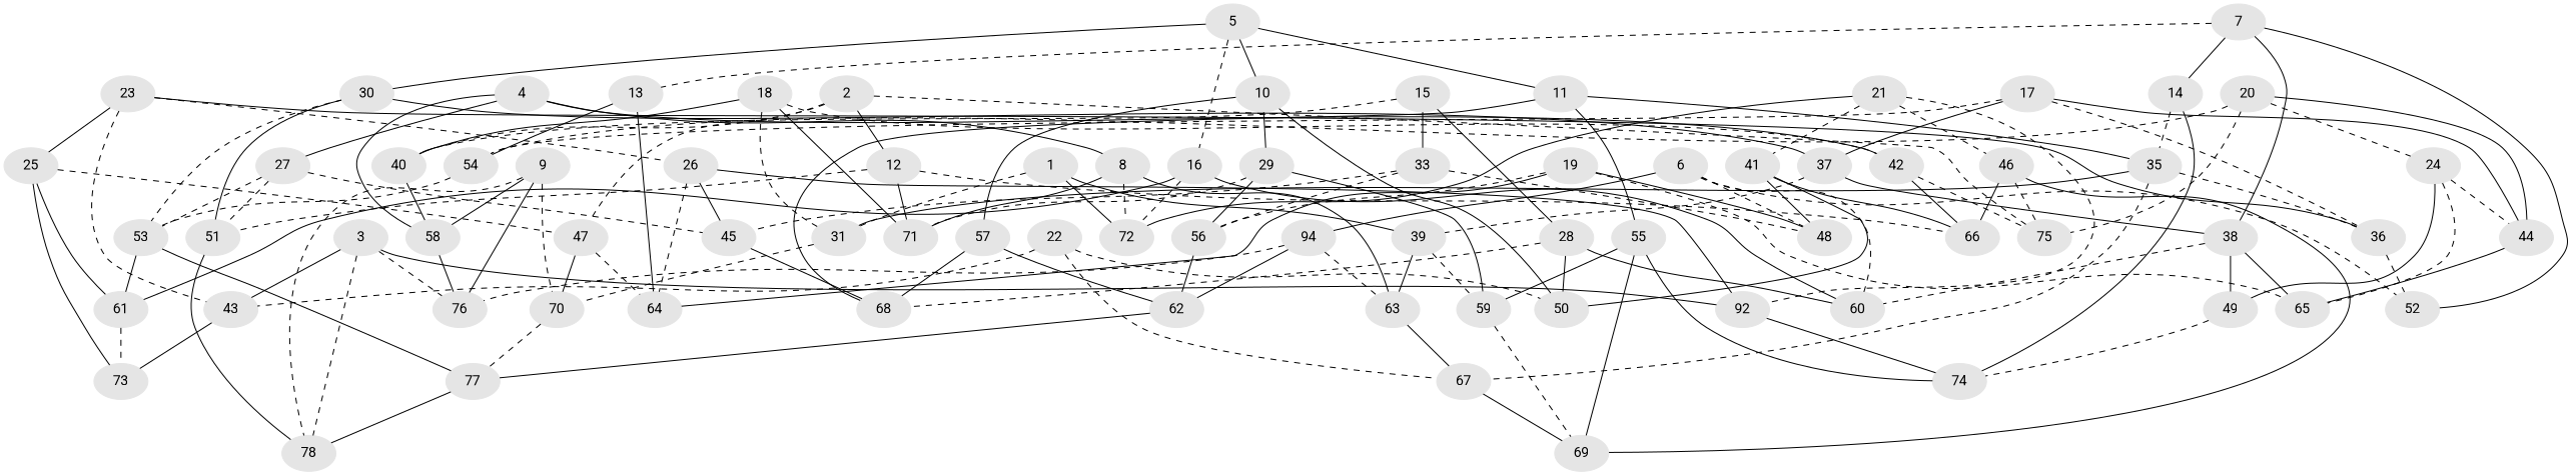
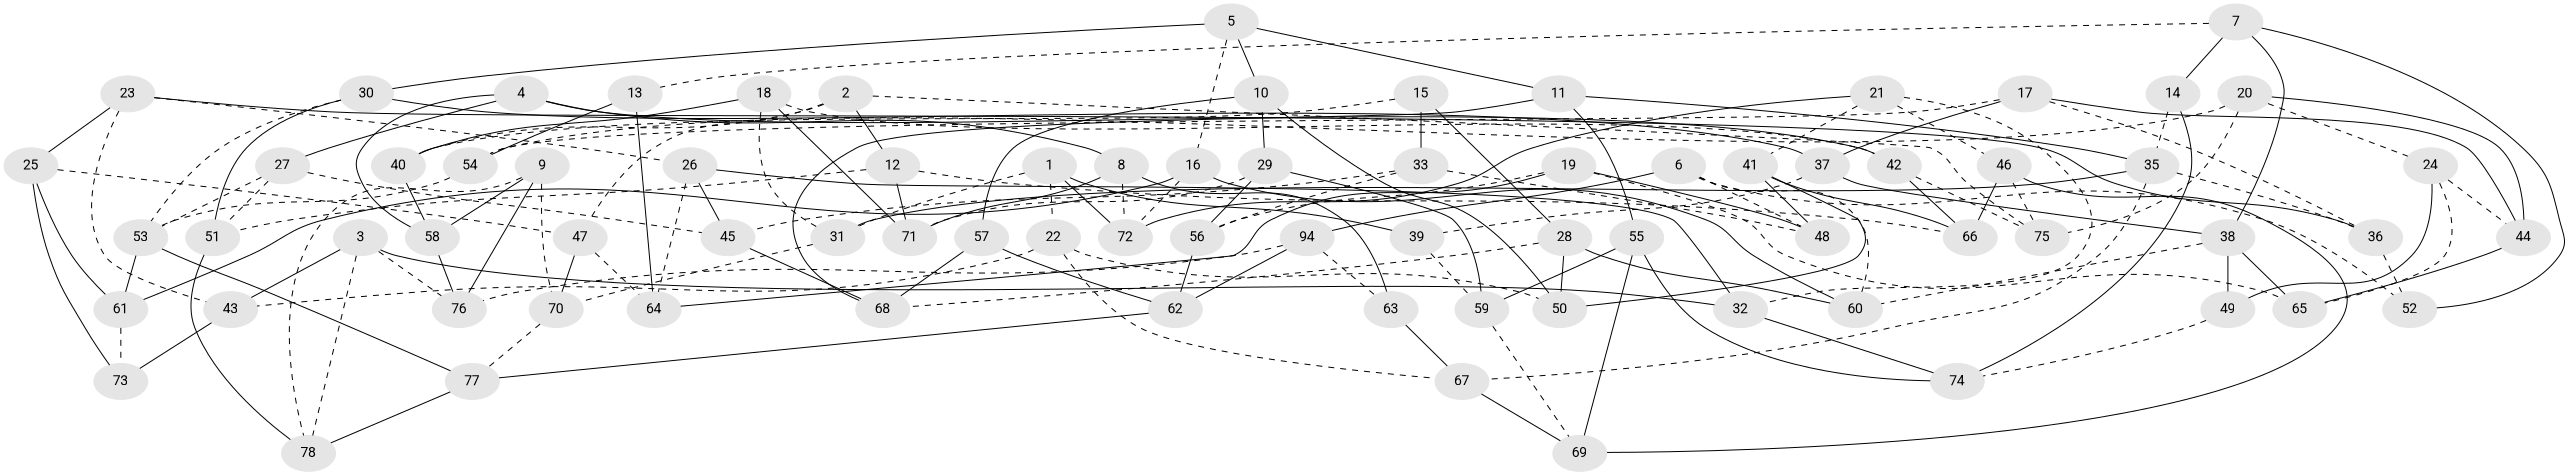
  graph {
    fontname=Roboto
    node [color=gray90 fontname=Roboto style=filled]
    edge [fontname=Roboto style=solid]
    1
    22
    31
    39
    72
    43
    50
    67
    70
    63
    59
    2
    12
    40
    47
    75
    71
    51
    66
    58
    64
    3
-   32 [label=92]
+   32
    76
    78
    74
    73
    4
    8
    27
    42
    45
    53
    5
    10
    11
    16
    30
    29
    57
    35
    55
    68
    60
    61
    37
    n47 [label=94]
    6
    48
    52
    62
    7
    13
    14
    38
    54
    65
    49
    9
    77
    56
    36
    69
    15
    28
    33
    17
    44
    18
    19
    20
    24
    21
    41
    46
    23
    25
    26
+   1 -- 22 [style=dashed]
    1 -- 31 [style=dashed]
    1 -- 39
    1 -- 72
    22 -- 43 [style=dashed]
    22 -- 50 [style=dashed]
    22 -- 67 [style=dashed]
    31 -- 70 [style=dashed]
-   39 -- 63
    39 -- 59 [style=dashed]
    43 -- 73
    67 -- 69
    70 -- 77 [style=dashed]
    63 -- 67
    59 -- 69 [style=dashed]
    2 -- 12
    2 -- 40 [style=dashed]
    2 -- 47 [style=dashed]
    2 -- 75 [style=dashed]
    12 -- 71
    12 -- 51 [style=dashed]
    12 -- 66 [style=dashed]
    40 -- 58
    47 -- 70
    47 -- 64 [style=dashed]
    51 -- 78
    58 -- 76
    3 -- 43
    3 -- 32
    3 -- 76 [style=dashed]
    3 -- 78 [style=dashed]
    32 -- 74
    4 -- 58
    4 -- 8
    4 -- 27
    4 -- 42
    8 -- 72 [style=dashed]
    8 -- 63
    8 -- 71
    27 -- 51 [style=dashed]
    27 -- 45 [style=dashed]
    27 -- 53 [style=dashed]
    42 -- 75 [style=dashed]
    42 -- 66
    45 -- 68
    53 -- 61
    53 -- 77
    5 -- 10
    5 -- 11
    5 -- 16 [style=dashed]
    5 -- 30
    10 -- 50
    10 -- 29
    10 -- 57
    11 -- 35
    11 -- 55
    11 -- 68
    16 -- 72 [style=dashed]
    16 -- 60
    16 -- 61
    30 -- 51
    30 -- 53 [style=dashed]
    30 -- 37
    29 -- 59
    29 -- 71 [style=dashed]
    29 -- 56
    57 -- 68
    57 -- 62
    35 -- 31
    35 -- 67 [style=dashed]
    35 -- 36 [style=dashed]
    55 -- 59
    55 -- 74
    55 -- 69
    61 -- 73 [style=dashed]
    37 -- 39 [style=dashed]
    37 -- 38
    n47 -- 63 [style=dashed]
    n47 -- 76 [style=dashed]
    n47 -- 62
    6 -- 60 [style=dashed]
    6 -- n47
    6 -- 48 [style=dashed]
    6 -- 52 [style=dashed]
    62 -- 77
    7 -- 52
    7 -- 13 [style=dashed]
    7 -- 14
    7 -- 38
    13 -- 64
    13 -- 54
    14 -- 74
    14 -- 35 [style=dashed]
    38 -- 60 [style=dashed]
    38 -- 65
    38 -- 49
    54 -- 53 [style=dashed]
    49 -- 74 [style=dashed]
    9 -- 70 [style=dashed]
    9 -- 58
    9 -- 76
    9 -- 78 [style=dashed]
    77 -- 78
    56 -- 62
    36 -- 52 [style=dashed]
    15 -- 40 [style=dashed]
    15 -- 28
    15 -- 33
    28 -- 50
    28 -- 68 [style=dashed]
    28 -- 60
    33 -- 45 [style=dashed]
    33 -- 48 [style=dashed]
    33 -- 56 [style=dashed]
    17 -- 37
    17 -- 54 [style=dashed]
    17 -- 36 [style=dashed]
    17 -- 44
    44 -- 65
    18 -- 31 [style=dashed]
    18 -- 40
    18 -- 71
    18 -- 42 [style=dashed]
    19 -- 64
    19 -- 48
    19 -- 65 [style=dashed]
    19 -- 56 [style=dashed]
    20 -- 75 [style=dashed]
    20 -- 54 [style=dashed]
    20 -- 44
    20 -- 24 [style=dashed]
    24 -- 65 [style=dashed]
    24 -- 49
    24 -- 44 [style=dashed]
    21 -- 72
    21 -- 32 [style=dashed]
    21 -- 41 [style=dashed]
    21 -- 46 [style=dashed]
    41 -- 50
    41 -- 66
    41 -- 48
    46 -- 75 [style=dashed]
    46 -- 66
    46 -- 69
    23 -- 43 [style=dashed]
    23 -- 36
    23 -- 25
    23 -- 26 [style=dashed]
    25 -- 47 [style=dashed]
    25 -- 73
    25 -- 61
    26 -- 64 [style=dashed]
    26 -- 32
    26 -- 45
  }
